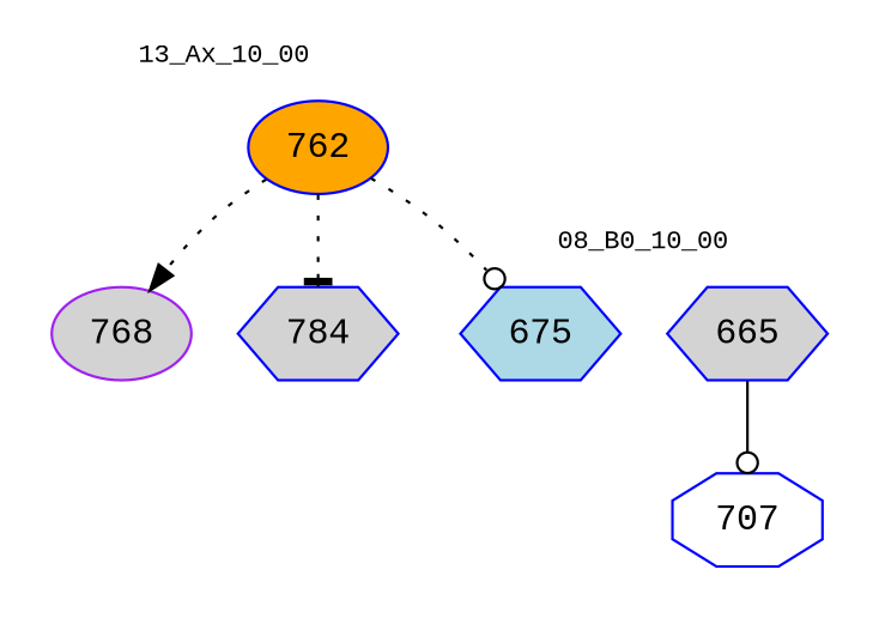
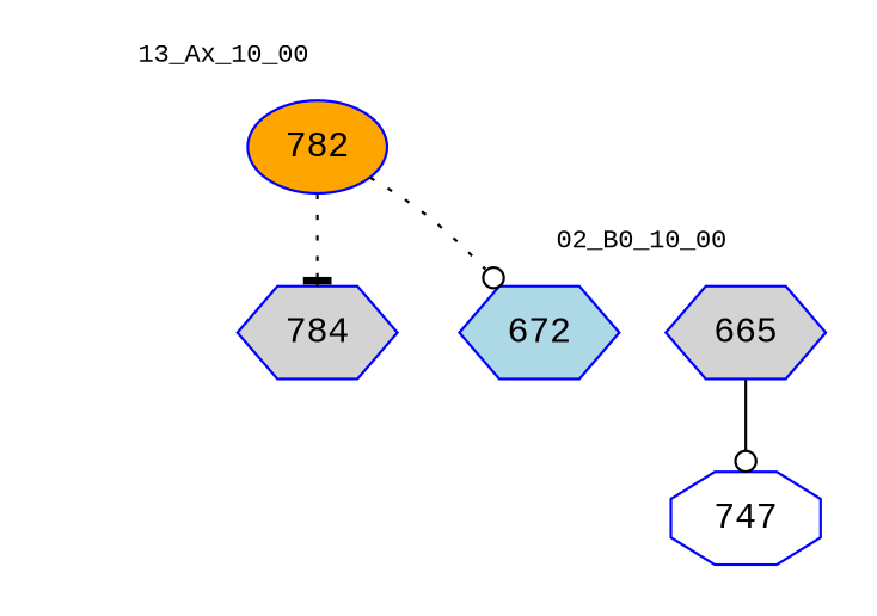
  digraph {
    fontname="Liberation Mono"
    node [color=blue fillcolor=lightgrey fontname="Liberation Mono" shape=hexagon style=filled]
    edge [arrowhead=odot color=black fontname="Liberation Mono" style=dotted]
-   n1 [fillcolor=orange label=762 shape=ellipse]
-   n2 [color=purple label=768 shape=ellipse]
+   n1 [fillcolor=orange label=782 shape=ellipse]
    n3 [label=784]
    n4 [label=665]
-   n5 [fillcolor=lightblue label=675]
-   n6 [fillcolor=white label=707 shape=octagon]
+   n5 [fillcolor=lightblue label=672]
+   n6 [fillcolor=white label=747 shape=octagon]
    subgraph cluster_1 {
      color=white
      fontsize=10
      label="13_Ax_10_00"
      n1
-     n2
      n3
    }
    subgraph cluster_2 {
      color=white
      fontsize=10
-     label="08_B0_10_00"
+     label="02_B0_10_00"
      n4
      n5
      n6
    }
-   n1 -> n2 [arrowhead=normal]
    n1 -> n3 [arrowhead=tee]
    n1 -> n5
    n4 -> n6 [style=solid]
  }
